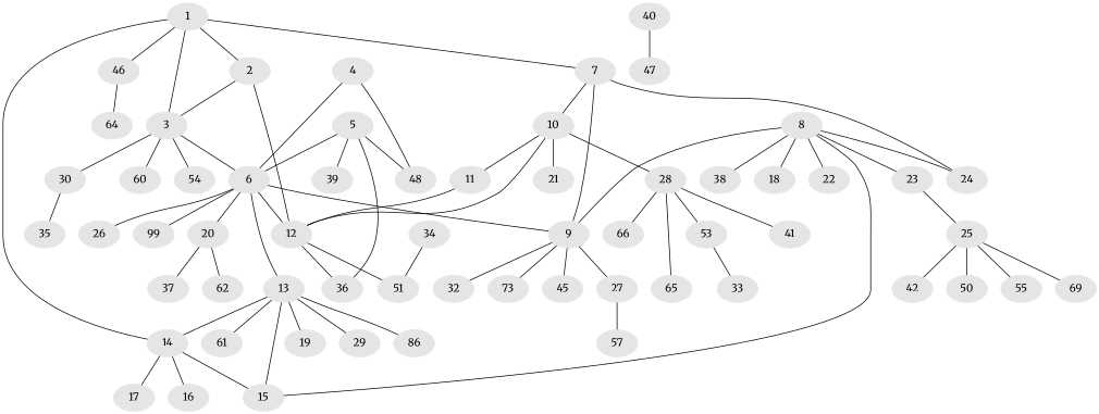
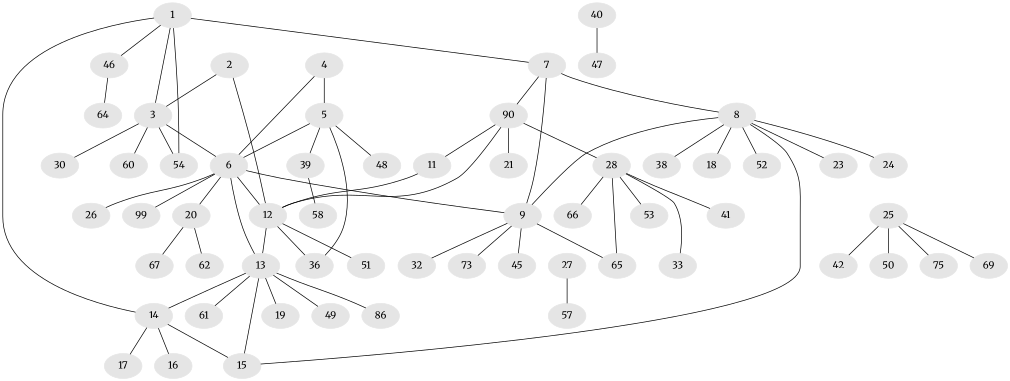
  graph {
    fontname=Merriweather
    node [color=gray90 fontname=Merriweather style=filled]
    edge [fontname=Merriweather]
    1
    2
    3
    7
    14
    46
    12
    6
    30
    54
    60
    9
    8
-   10
+   10 [label=90]
    15
    16
    17
    64
    36
    13
    51
    20
    26
    n24 [label=99]
-   35
    4
    5
    39
    48
+   58
    27
    32
    n33 [label=73]
    45
    19
-   29
+   29 [label=49]
    n37 [label=86]
    61
-   37
+   37 [label=67]
    62
    18
-   22
+   22 [label=52]
    23
    24
    38
    11
    21
    28
    25
    57
    33
    41
    53
    n54 [label=66]
    65
    42
    50
-   55
+   55 [label=75]
    n59 [label=69]
    40
    47
-   34
-   1 -- 2
+   1 -- 54
    1 -- 3
    1 -- 7
    1 -- 14
    1 -- 46
    2 -- 3
    2 -- 12
    3 -- 6
    3 -- 30
    3 -- 54
    3 -- 60
    7 -- 9
-   7 -- 24
+   7 -- 8
    7 -- 10
    14 -- 15
    14 -- 16
    14 -- 17
    46 -- 64
    12 -- 36
+   12 -- 13
    12 -- 51
    6 -- 12
    6 -- 9
    6 -- 13
    6 -- 20
    6 -- 26
    6 -- n24
-   30 -- 35
-   9 -- 27
+   9 -- 65
    9 -- 32
    9 -- n33
    9 -- 45
    8 -- 9
    8 -- 15
    8 -- 18
    8 -- 22
    8 -- 23
    8 -- 24
    8 -- 38
    10 -- 12
    10 -- 11
    10 -- 21
    10 -- 28
    13 -- 14
    13 -- 15
    13 -- 19
    13 -- 29
    13 -- n37
    13 -- 61
    20 -- 37
    20 -- 62
    4 -- 6
-   4 -- 48
+   4 -- 5
    5 -- 6
    5 -- 36
    5 -- 39
    5 -- 48
+   39 -- 58
    27 -- 57
-   23 -- 25
    11 -- 12
-   53 -- 33
+   28 -- 33
    28 -- 41
    28 -- 53
    28 -- n54
    28 -- 65
    25 -- 42
    25 -- 50
    25 -- 55
    25 -- n59
    40 -- 47
-   34 -- 51
  }
